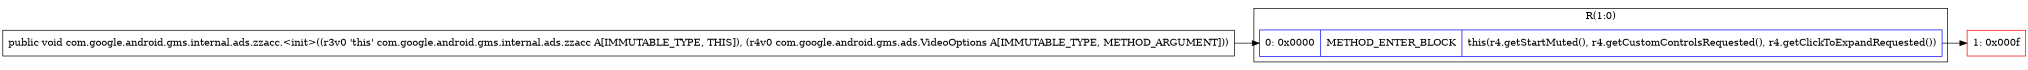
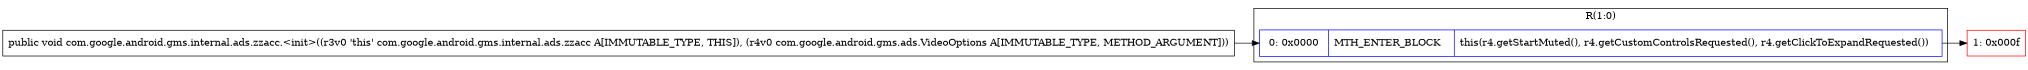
  digraph {
    rankdir=LR
    node [shape=record]
-   n1 [color=blue label="{0\:\ 0x0000|METHOD_ENTER_BLOCK\l|this(r4.getStartMuted(), r4.getCustomControlsRequested(), r4.getClickToExpandRequested())\l}"]
+   n1 [color=blue label="{0\:\ 0x0000|MTH_ENTER_BLOCK\l|this(r4.getStartMuted(), r4.getCustomControlsRequested(), r4.getClickToExpandRequested())\l}"]
    n2 [color=red label="{1\:\ 0x000f}"]
    n3 [label="{public void com.google.android.gms.internal.ads.zzacc.\<init\>((r3v0 'this' com.google.android.gms.internal.ads.zzacc A[IMMUTABLE_TYPE, THIS]), (r4v0 com.google.android.gms.ads.VideoOptions A[IMMUTABLE_TYPE, METHOD_ARGUMENT])) }"]
    subgraph cluster_1 {
      label="R(1:0)"
      n1
    }
    n1 -> n2
    n3 -> n1
  }
